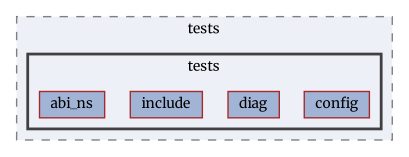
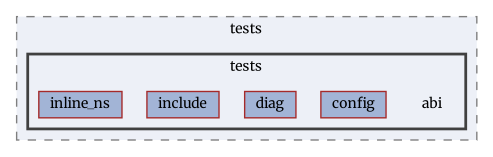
  digraph {
    compound=true
    fontname=Merriweather
    node [fontname=Merriweather fontsize=10 shape=box color=brown fillcolor="#a2b4d6" style=filled]
+   n1 [height=0.2 label=abi shape=plaintext width=0.4 fillcolor="" style=""]
    n2 [height=0.2 label=config width=0.4]
    n3 [height=0.2 label=diag width=0.4]
    n4 [height=0.2 label=include width=0.4]
-   n5 [height=0.2 label=abi_ns width=0.4]
+   n5 [height=0.2 label=inline_ns width=0.4]
    subgraph cluster_1 {
      bgcolor="#edf0f7"
      fontsize=10
      label=tests
      pencolor=grey50
      style="filled,dashed"
      subgraph cluster_2 {
        bgcolor="#edf0f7"
        fontsize=10
        pencolor=grey25
        style="filled,bold"
+       n1
        n2
        n3
        n4
        n5
      }
    }
  }
